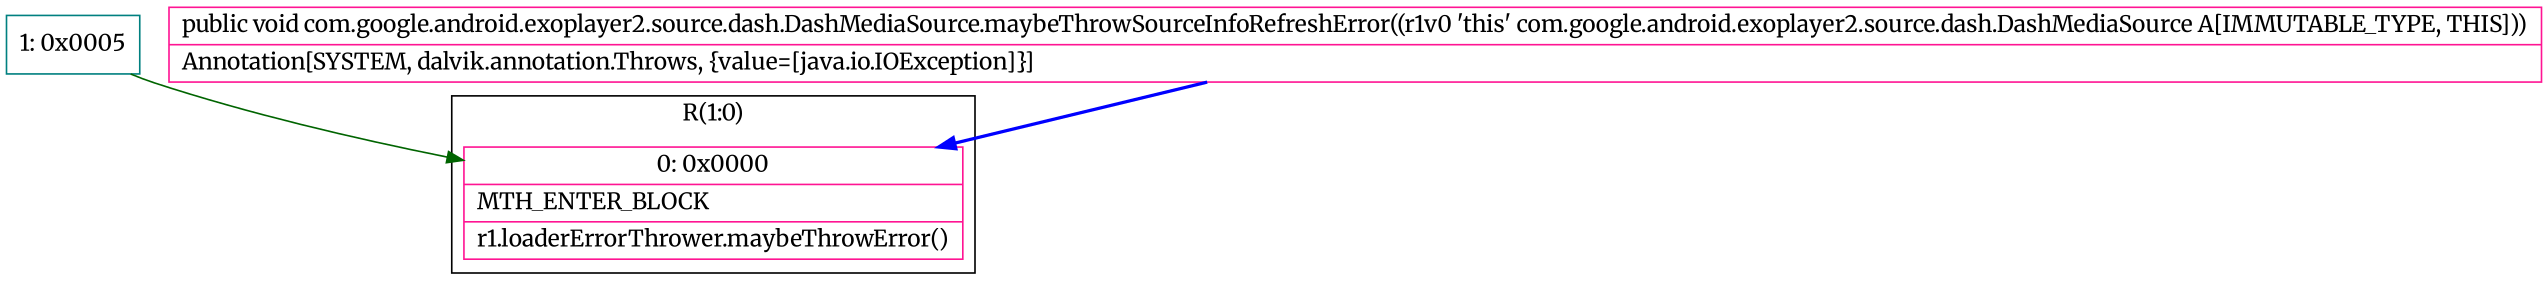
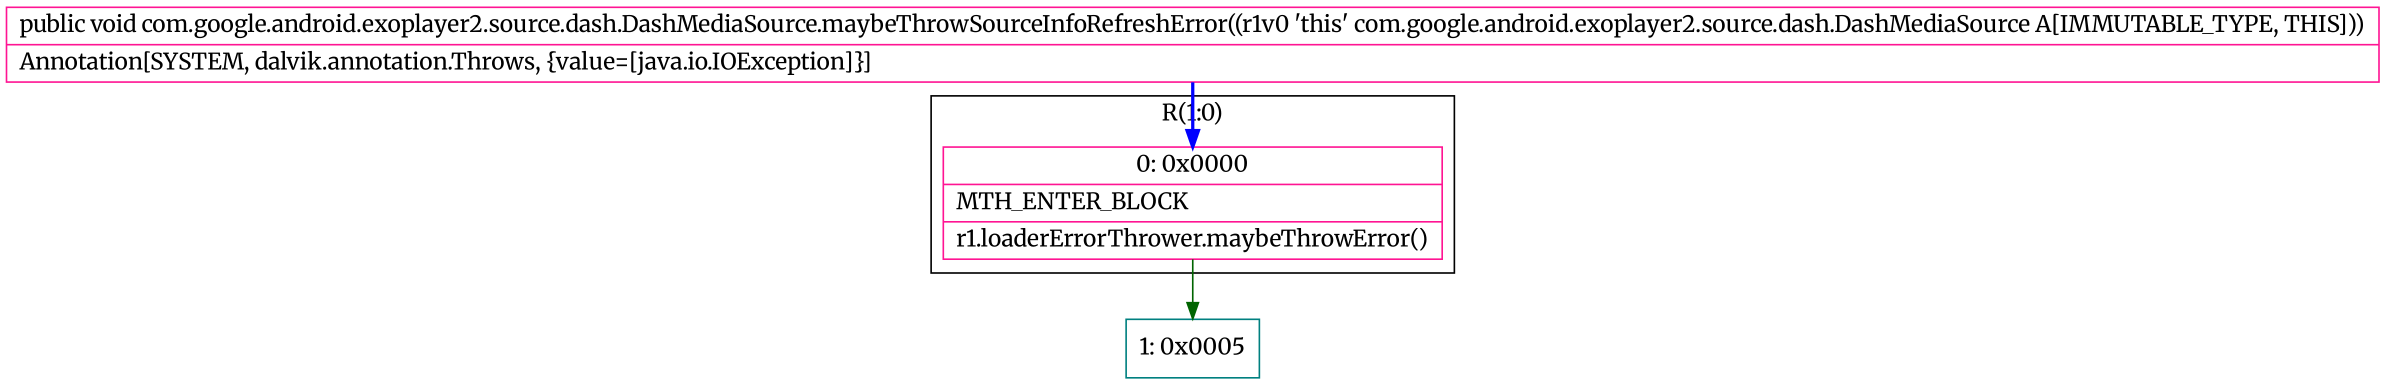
  digraph {
    fontname=Merriweather
    node [color=deeppink shape=record fontname=Merriweather]
    edge [fontname=Merriweather]
    n1 [label="{0\:\ 0x0000|MTH_ENTER_BLOCK\l|r1.loaderErrorThrower.maybeThrowError()\l}"]
    n2 [color=teal label="{1\:\ 0x0005}"]
    n3 [label="{public void com.google.android.exoplayer2.source.dash.DashMediaSource.maybeThrowSourceInfoRefreshError((r1v0 'this' com.google.android.exoplayer2.source.dash.DashMediaSource A[IMMUTABLE_TYPE, THIS]))  | Annotation[SYSTEM, dalvik.annotation.Throws, \{value=[java.io.IOException]\}]\l}"]
    subgraph cluster_1 {
      label="R(1:0)"
      n1
    }
-   n2 -> n1 [color=darkgreen style=solid]
+   n1 -> n2 [color=darkgreen style=solid]
    n3 -> n1 [color=blue style=bold]
  }
